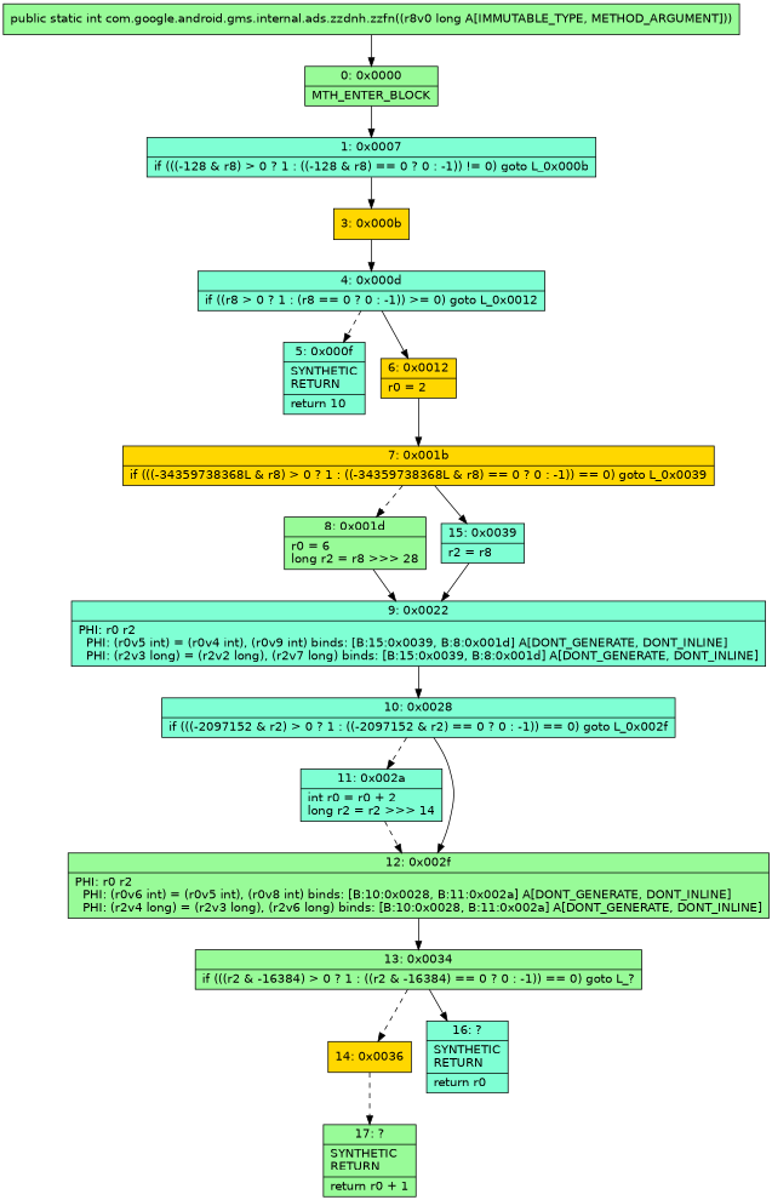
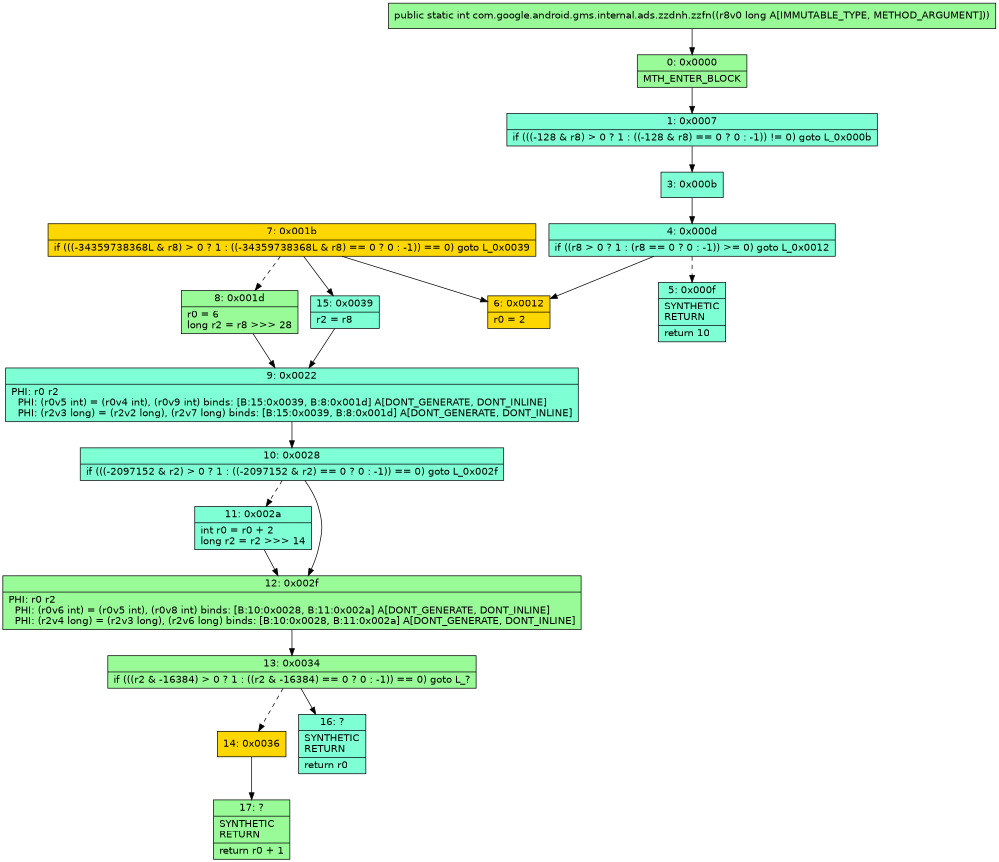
  digraph {
    fontname="DejaVu Sans"
    node [fillcolor=aquamarine fontname="DejaVu Sans" shape=record style=filled]
    edge [fontname="DejaVu Sans"]
    n1 [fillcolor=palegreen label="{0\:\ 0x0000|MTH_ENTER_BLOCK\l}"]
    n2 [label="{1\:\ 0x0007|if (((\-128 & r8) \> 0 ? 1 : ((\-128 & r8) == 0 ? 0 : \-1)) != 0) goto L_0x000b\l}"]
-   n3 [fillcolor=gold label="{3\:\ 0x000b}"]
+   n3 [label="{3\:\ 0x000b}"]
    n4 [label="{4\:\ 0x000d|if ((r8 \> 0 ? 1 : (r8 == 0 ? 0 : \-1)) \>= 0) goto L_0x0012\l}"]
    n5 [label="{5\:\ 0x000f|SYNTHETIC\lRETURN\l|return 10\l}"]
    n6 [fillcolor=gold label="{6\:\ 0x0012|r0 = 2\l}"]
    n7 [fillcolor=gold label="{7\:\ 0x001b|if (((\-34359738368L & r8) \> 0 ? 1 : ((\-34359738368L & r8) == 0 ? 0 : \-1)) == 0) goto L_0x0039\l}"]
    n8 [fillcolor=palegreen label="{8\:\ 0x001d|r0 = 6\llong r2 = r8 \>\>\> 28\l}"]
    n9 [label="{15\:\ 0x0039|r2 = r8\l}"]
    n10 [label="{9\:\ 0x0022|PHI: r0 r2 \l  PHI: (r0v5 int) = (r0v4 int), (r0v9 int) binds: [B:15:0x0039, B:8:0x001d] A[DONT_GENERATE, DONT_INLINE]\l  PHI: (r2v3 long) = (r2v2 long), (r2v7 long) binds: [B:15:0x0039, B:8:0x001d] A[DONT_GENERATE, DONT_INLINE]\l}"]
    n11 [label="{10\:\ 0x0028|if (((\-2097152 & r2) \> 0 ? 1 : ((\-2097152 & r2) == 0 ? 0 : \-1)) == 0) goto L_0x002f\l}"]
    n12 [label="{11\:\ 0x002a|int r0 = r0 + 2\llong r2 = r2 \>\>\> 14\l}"]
    n13 [fillcolor=palegreen label="{12\:\ 0x002f|PHI: r0 r2 \l  PHI: (r0v6 int) = (r0v5 int), (r0v8 int) binds: [B:10:0x0028, B:11:0x002a] A[DONT_GENERATE, DONT_INLINE]\l  PHI: (r2v4 long) = (r2v3 long), (r2v6 long) binds: [B:10:0x0028, B:11:0x002a] A[DONT_GENERATE, DONT_INLINE]\l}"]
    n14 [fillcolor=palegreen label="{13\:\ 0x0034|if (((r2 & \-16384) \> 0 ? 1 : ((r2 & \-16384) == 0 ? 0 : \-1)) == 0) goto L_?\l}"]
    n15 [fillcolor=gold label="{14\:\ 0x0036}"]
    n16 [label="{16\:\ ?|SYNTHETIC\lRETURN\l|return r0\l}"]
    n17 [fillcolor=palegreen label="{17\:\ ?|SYNTHETIC\lRETURN\l|return r0 + 1\l}"]
    n18 [fillcolor=palegreen label="{public static int com.google.android.gms.internal.ads.zzdnh.zzfn((r8v0 long A[IMMUTABLE_TYPE, METHOD_ARGUMENT])) }"]
    n1 -> n2
    n2 -> n3
    n3 -> n4
    n4 -> n5 [style=dashed]
    n4 -> n6
-   n6 -> n7
+   n7 -> n6
    n7 -> n8 [style=dashed]
    n7 -> n9
    n8 -> n10
    n9 -> n10
    n10 -> n11
    n11 -> n12 [style=dashed]
    n11 -> n13
-   n12 -> n13 [style=dashed]
+   n12 -> n13
    n13 -> n14
    n14 -> n15 [style=dashed]
    n14 -> n16
-   n15 -> n17 [style=dashed]
+   n15 -> n17
    n18 -> n1
  }
